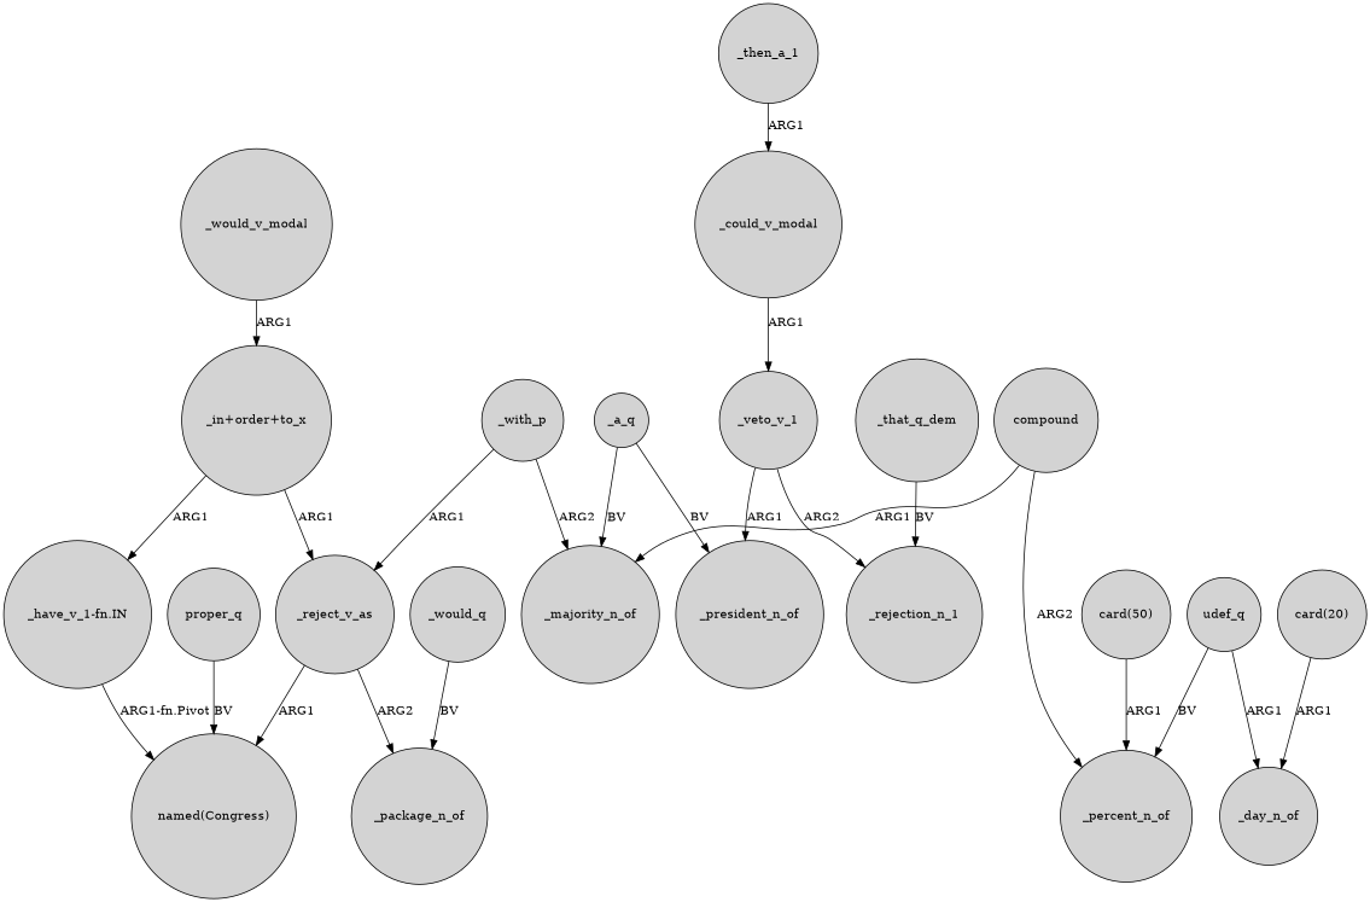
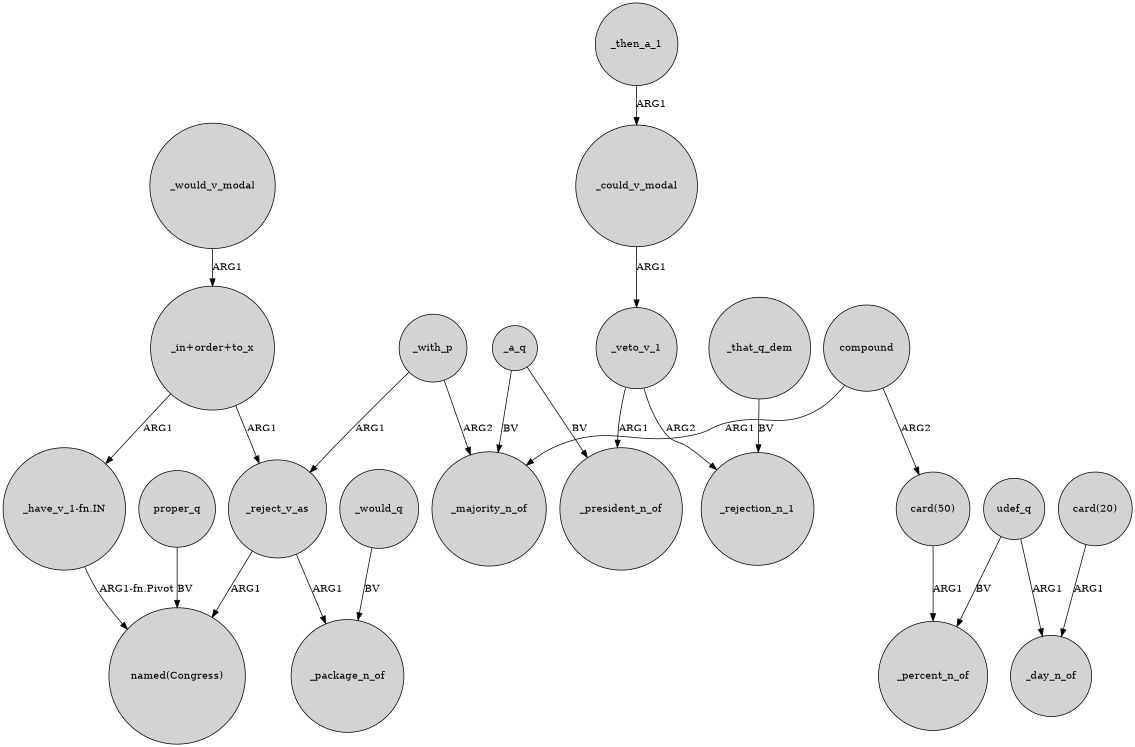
  digraph {
    node [shape=circle style=filled]
    _with_p
    _reject_v_as
    _majority_n_of
    "named(Congress)"
    _package_n_of
    "_have_v_1-fn.IN"
    _then_a_1
    _could_v_modal
    _veto_v_1
    _rejection_n_1
    _president_n_of
    n12 [label=_would_q]
    _that_q_dem
    _would_v_modal
    "_in+order+to_x"
    udef_q
    _day_n_of
    _percent_n_of
    _a_q
    compound
    proper_q
    "card(50)"
    "card(20)"
    _with_p -> _reject_v_as [label=ARG1]
    _with_p -> _majority_n_of [label=ARG2]
    _reject_v_as -> "named(Congress)" [label=ARG1]
-   _reject_v_as -> _package_n_of [label=ARG2]
+   _reject_v_as -> _package_n_of [label=ARG1]
    "_have_v_1-fn.IN" -> "named(Congress)" [label="ARG1-fn.Pivot"]
    _then_a_1 -> _could_v_modal [label=ARG1]
    _could_v_modal -> _veto_v_1 [label=ARG1]
    _veto_v_1 -> _rejection_n_1 [label=ARG2]
    _veto_v_1 -> _president_n_of [label=ARG1]
    n12 -> _package_n_of [label=BV]
    _that_q_dem -> _rejection_n_1 [label=BV]
    _would_v_modal -> "_in+order+to_x" [label=ARG1]
    "_in+order+to_x" -> _reject_v_as [label=ARG1]
    "_in+order+to_x" -> "_have_v_1-fn.IN" [label=ARG1]
    udef_q -> _day_n_of [label=ARG1]
    udef_q -> _percent_n_of [label=BV]
    _a_q -> _majority_n_of [label=BV]
    _a_q -> _president_n_of [label=BV]
    compound -> _majority_n_of [label=ARG1]
-   compound -> _percent_n_of [label=ARG2]
+   compound -> "card(50)" [label=ARG2]
    proper_q -> "named(Congress)" [label=BV]
    "card(50)" -> _percent_n_of [label=ARG1]
    "card(20)" -> _day_n_of [label=ARG1]
  }
